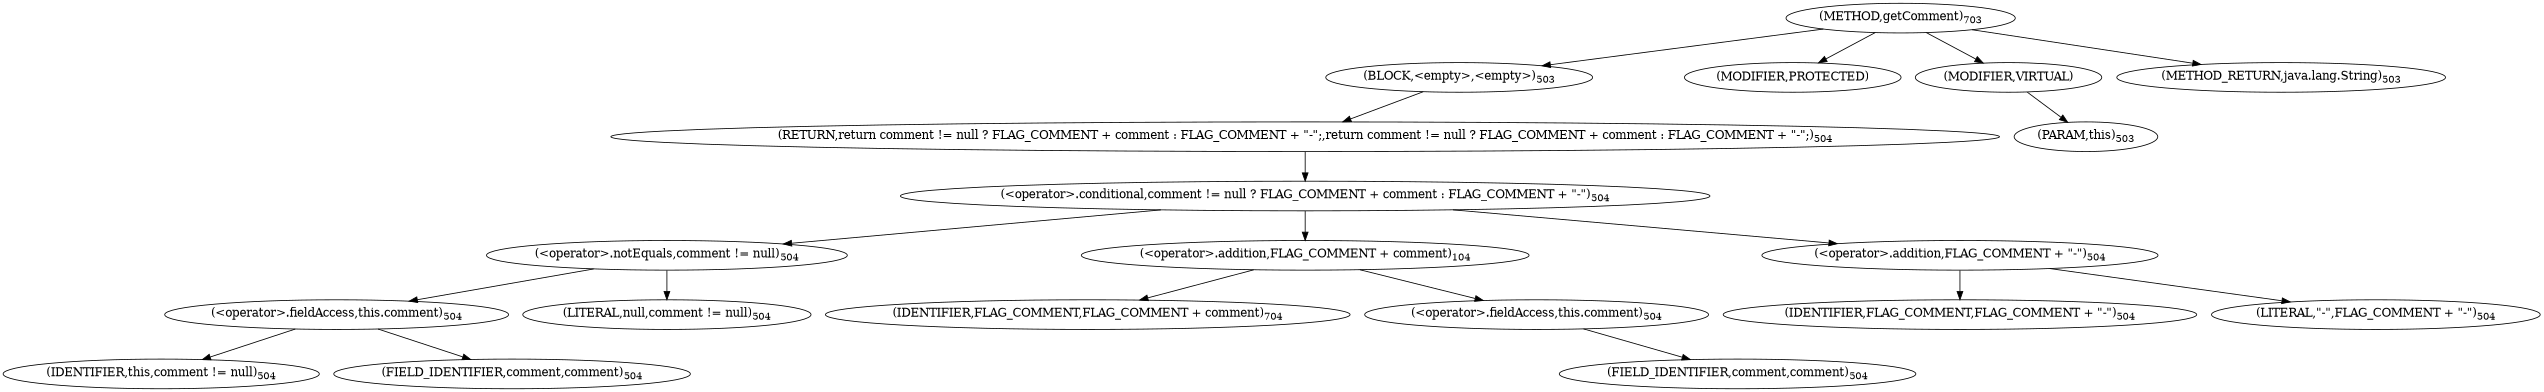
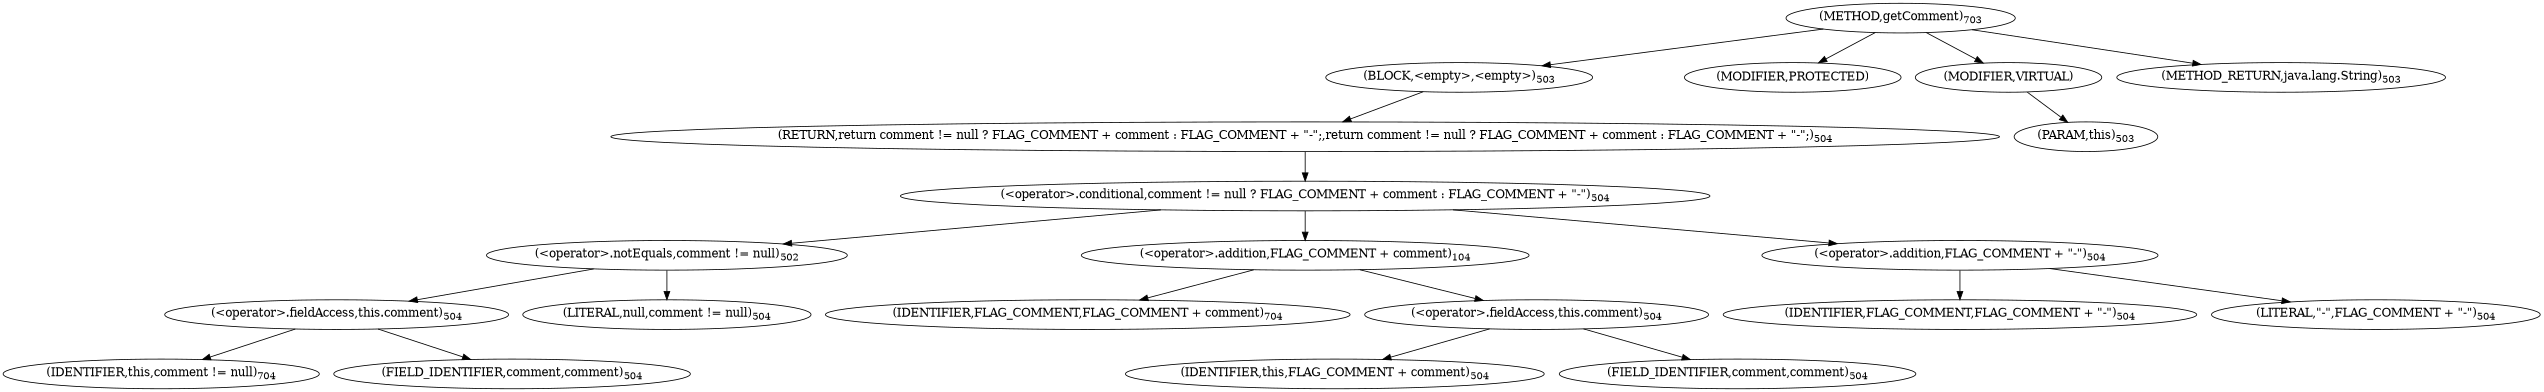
  digraph {
    n1 [label=<(METHOD,getComment)<SUB>703</SUB>>]
    n2 [label=<(BLOCK,&lt;empty&gt;,&lt;empty&gt;)<SUB>503</SUB>>]
    n3 [label=<(MODIFIER,PROTECTED)>]
    n4 [label=<(MODIFIER,VIRTUAL)>]
    n5 [label=<(METHOD_RETURN,java.lang.String)<SUB>503</SUB>>]
    n6 [label=<(PARAM,this)<SUB>503</SUB>>]
    n7 [label=<(RETURN,return comment != null ? FLAG_COMMENT + comment : FLAG_COMMENT + &quot;-&quot;;,return comment != null ? FLAG_COMMENT + comment : FLAG_COMMENT + &quot;-&quot;;)<SUB>504</SUB>>]
    n8 [label=<(&lt;operator&gt;.conditional,comment != null ? FLAG_COMMENT + comment : FLAG_COMMENT + &quot;-&quot;)<SUB>504</SUB>>]
-   n9 [label=<(&lt;operator&gt;.notEquals,comment != null)<SUB>504</SUB>>]
+   n9 [label=<(&lt;operator&gt;.notEquals,comment != null)<SUB>502</SUB>>]
    n10 [label=<(&lt;operator&gt;.addition,FLAG_COMMENT + comment)<SUB>104</SUB>>]
    n11 [label=<(&lt;operator&gt;.addition,FLAG_COMMENT + &quot;-&quot;)<SUB>504</SUB>>]
    n12 [label=<(&lt;operator&gt;.fieldAccess,this.comment)<SUB>504</SUB>>]
    n13 [label=<(LITERAL,null,comment != null)<SUB>504</SUB>>]
    n14 [label=<(IDENTIFIER,FLAG_COMMENT,FLAG_COMMENT + comment)<SUB>704</SUB>>]
    n15 [label=<(&lt;operator&gt;.fieldAccess,this.comment)<SUB>504</SUB>>]
    n16 [label=<(IDENTIFIER,FLAG_COMMENT,FLAG_COMMENT + &quot;-&quot;)<SUB>504</SUB>>]
    n17 [label=<(LITERAL,&quot;-&quot;,FLAG_COMMENT + &quot;-&quot;)<SUB>504</SUB>>]
-   n18 [label=<(IDENTIFIER,this,comment != null)<SUB>504</SUB>>]
+   n18 [label=<(IDENTIFIER,this,comment != null)<SUB>704</SUB>>]
    n19 [label=<(FIELD_IDENTIFIER,comment,comment)<SUB>504</SUB>>]
+   n20 [label=<(IDENTIFIER,this,FLAG_COMMENT + comment)<SUB>504</SUB>>]
    n21 [label=<(FIELD_IDENTIFIER,comment,comment)<SUB>504</SUB>>]
    n1 -> n2
    n1 -> n3
    n1 -> n4
    n1 -> n5
    n2 -> n7
    n4 -> n6
    n7 -> n8
    n8 -> n9
    n8 -> n10
    n8 -> n11
    n9 -> n12
    n9 -> n13
    n10 -> n14
    n10 -> n15
    n11 -> n16
    n11 -> n17
    n12 -> n18
    n12 -> n19
+   n15 -> n20
    n15 -> n21
  }
